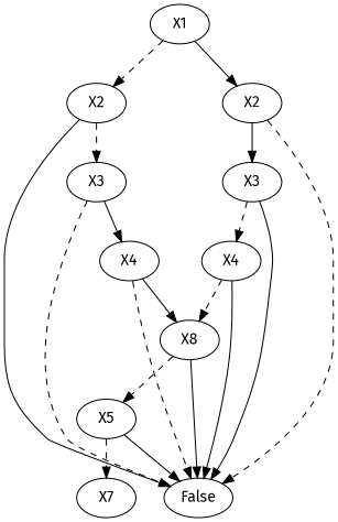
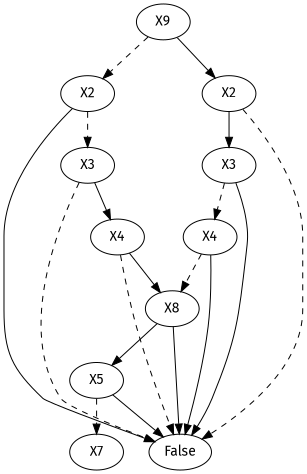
  digraph {
    fontname="Fira Sans"
    node [fontname="Fira Sans"]
    edge [fontcolor=gray fontname="Fira Sans"]
-   n1 [label=X1]
+   n1 [label=X9]
    n2 [label=X2]
    n3 [label=X2]
    n4 [label=X3]
    n5 [label=False]
    n6 [label=X3]
    n7 [label=X4]
    n8 [label=X8]
    n9 [label=X5]
    n10 [label=X7]
    n11 [label=X4]
    n1 -> n2 [style=dashed]
    n1 -> n3
    n2 -> n4 [style=dashed]
    n2 -> n5
    n3 -> n5 [style=dashed]
    n3 -> n6
    n4 -> n5 [style=dashed]
    n4 -> n7
    n6 -> n5
    n6 -> n11 [style=dashed]
    n7 -> n5 [style=dashed]
    n7 -> n8
    n8 -> n5 [style=solid]
-   n8 -> n9 [style=dashed]
+   n8 -> n9
    n9 -> n5
    n9 -> n10 [style=dashed]
    n11 -> n5
    n11 -> n8 [style=dashed]
  }
